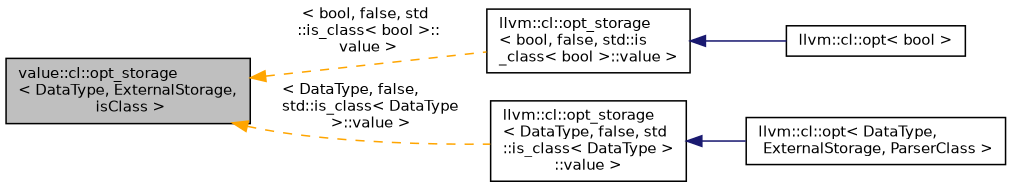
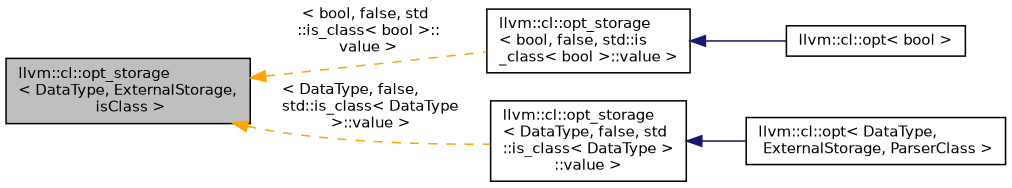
  digraph {
    rankdir=LR
    node [color=black fontname=Helvetica fontsize=10 shape=record]
    edge [color=orange dir=back fontname=Helvetica fontsize=10 labelfontname=Helvetica labelfontsize=10 style=dashed]
-   n1 [fillcolor=grey75 fontcolor=black height=0.2 label="value::cl::opt_storage\l\< DataType, ExternalStorage,\l isClass \>" style=filled width=0.4]
+   n1 [fillcolor=grey75 fontcolor=black height=0.2 label="llvm::cl::opt_storage\l\< DataType, ExternalStorage,\l isClass \>" style=filled width=0.4]
    n2 [height=0.2 label="llvm::cl::opt_storage\l\< bool, false, std::is\l_class\< bool \>::value \>" width=0.4]
    n3 [height=0.2 label="llvm::cl::opt_storage\l\< DataType, false, std\l::is_class\< DataType \>\l::value \>" width=0.4]
    n4 [height=0.2 label="llvm::cl::opt\< bool \>" width=0.4]
    n5 [height=0.2 label="llvm::cl::opt\< DataType,\l ExternalStorage, ParserClass \>" width=0.4]
    n1 -> n2 [label=" \< bool, false, std\l::is_class\< bool \>::\lvalue \>"]
    n1 -> n3 [label=" \< DataType, false,\l std::is_class\< DataType\l \>::value \>"]
    n2 -> n4 [color=midnightblue style=solid]
    n3 -> n5 [color=midnightblue style=solid]
  }
